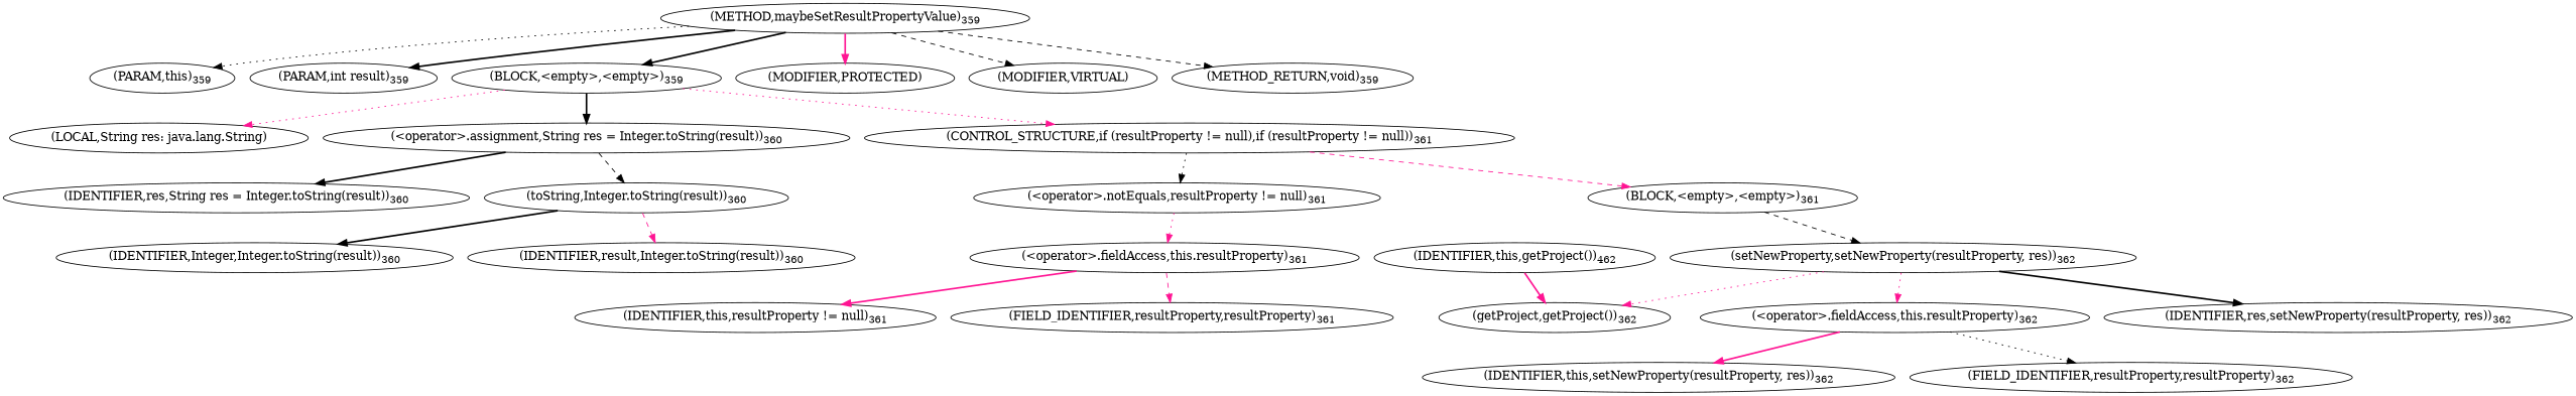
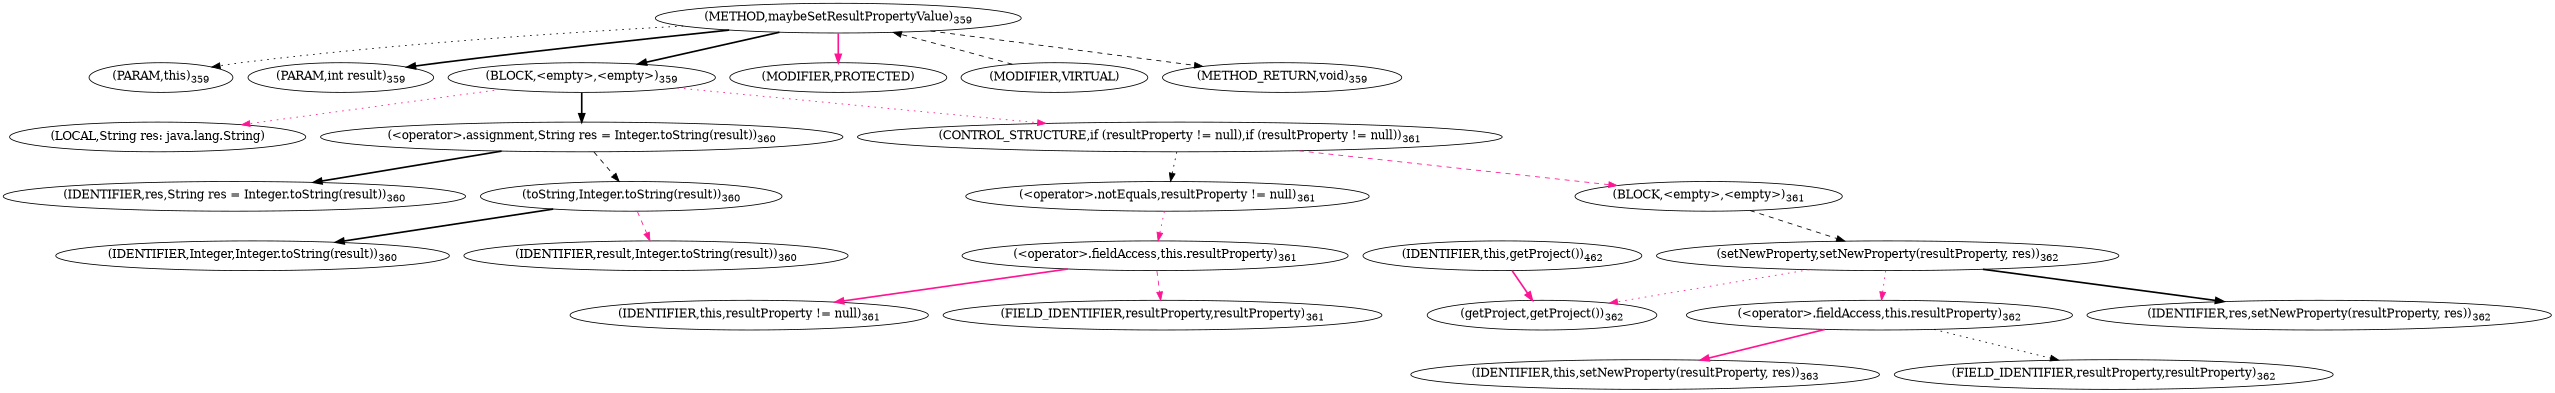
  digraph {
    edge [color=black style=bold]
    n1 [label=<(METHOD,maybeSetResultPropertyValue)<SUB>359</SUB>>]
    n2 [label=<(PARAM,this)<SUB>359</SUB>>]
    n3 [label=<(PARAM,int result)<SUB>359</SUB>>]
    n4 [label=<(BLOCK,&lt;empty&gt;,&lt;empty&gt;)<SUB>359</SUB>>]
    n5 [label=<(MODIFIER,PROTECTED)>]
    n6 [label=<(MODIFIER,VIRTUAL)>]
    n7 [label=<(METHOD_RETURN,void)<SUB>359</SUB>>]
    n8 [label=<(LOCAL,String res: java.lang.String)>]
    n9 [label=<(&lt;operator&gt;.assignment,String res = Integer.toString(result))<SUB>360</SUB>>]
    n10 [label=<(CONTROL_STRUCTURE,if (resultProperty != null),if (resultProperty != null))<SUB>361</SUB>>]
    n11 [label=<(IDENTIFIER,res,String res = Integer.toString(result))<SUB>360</SUB>>]
    n12 [label=<(toString,Integer.toString(result))<SUB>360</SUB>>]
    n13 [label=<(&lt;operator&gt;.notEquals,resultProperty != null)<SUB>361</SUB>>]
    n14 [label=<(BLOCK,&lt;empty&gt;,&lt;empty&gt;)<SUB>361</SUB>>]
    n15 [label=<(IDENTIFIER,Integer,Integer.toString(result))<SUB>360</SUB>>]
    n16 [label=<(IDENTIFIER,result,Integer.toString(result))<SUB>360</SUB>>]
    n17 [label=<(&lt;operator&gt;.fieldAccess,this.resultProperty)<SUB>361</SUB>>]
    n18 [label=<(setNewProperty,setNewProperty(resultProperty, res))<SUB>362</SUB>>]
    n19 [label=<(IDENTIFIER,this,resultProperty != null)<SUB>361</SUB>>]
    n20 [label=<(FIELD_IDENTIFIER,resultProperty,resultProperty)<SUB>361</SUB>>]
    n21 [label=<(getProject,getProject())<SUB>362</SUB>>]
    n22 [label=<(&lt;operator&gt;.fieldAccess,this.resultProperty)<SUB>362</SUB>>]
    n23 [label=<(IDENTIFIER,res,setNewProperty(resultProperty, res))<SUB>362</SUB>>]
-   n24 [label=<(IDENTIFIER,this,setNewProperty(resultProperty, res))<SUB>362</SUB>>]
+   n24 [label=<(IDENTIFIER,this,setNewProperty(resultProperty, res))<SUB>363</SUB>>]
    n25 [label=<(FIELD_IDENTIFIER,resultProperty,resultProperty)<SUB>362</SUB>>]
    n26 [label=<(IDENTIFIER,this,getProject())<SUB>462</SUB>>]
    n1 -> n2 [style=dotted]
    n1 -> n3
    n1 -> n4
    n1 -> n5 [color=deeppink]
-   n1 -> n6 [style=dashed]
+   n6 -> n1 [style=dashed]
    n1 -> n7 [style=dashed]
    n4 -> n8 [color=deeppink style=dotted]
    n4 -> n9
    n4 -> n10 [color=deeppink style=dotted]
    n9 -> n11
    n9 -> n12 [style=dashed]
    n10 -> n13 [style=dotted]
    n10 -> n14 [color=deeppink style=dashed]
    n12 -> n15
    n12 -> n16 [color=deeppink style=dashed]
    n13 -> n17 [color=deeppink style=dotted]
    n14 -> n18 [style=dashed]
    n17 -> n19 [color=deeppink]
    n17 -> n20 [color=deeppink style=dashed]
    n18 -> n21 [color=deeppink style=dotted]
    n18 -> n22 [color=deeppink style=dotted]
    n18 -> n23
    n22 -> n24 [color=deeppink]
    n22 -> n25 [style=dotted]
    n26 -> n21 [color=deeppink]
  }
